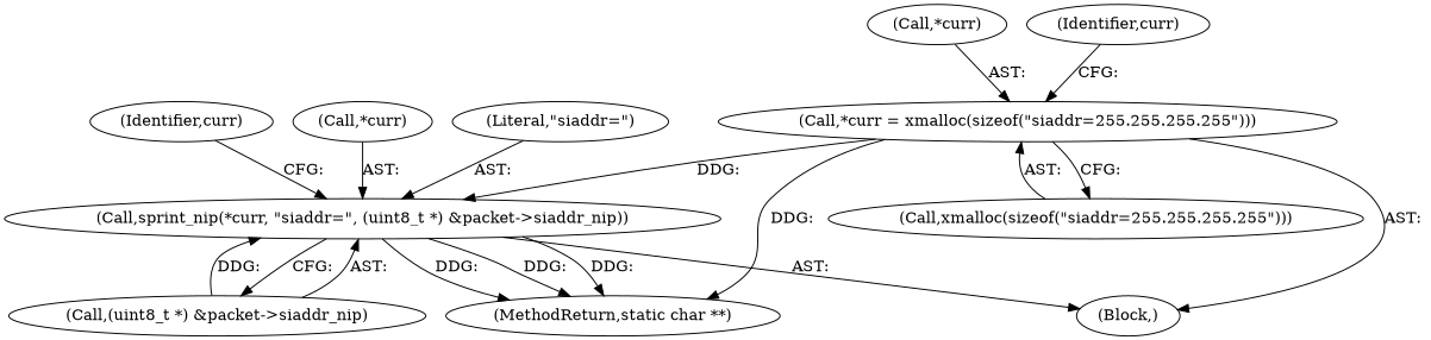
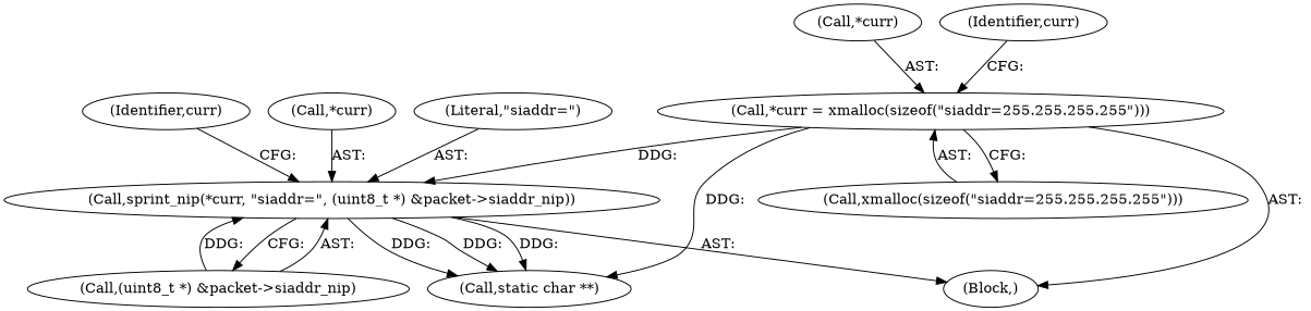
  digraph {
    n1 [label="(Call,*curr = xmalloc(sizeof(\"siaddr=255.255.255.255\")))"]
    n2 [label="(Call,sprint_nip(*curr, \"siaddr=\", (uint8_t *) &packet->siaddr_nip))"]
    n3 [label="(Block,)"]
    n4 [label="(Call,xmalloc(sizeof(\"siaddr=255.255.255.255\")))"]
-   n5 [label="(MethodReturn,static char **)"]
+   n5 [label="(Call,static char **)"]
    n6 [label="(Call,(uint8_t *) &packet->siaddr_nip)"]
    n7 [label="(Call,*curr)"]
    n8 [label="(Identifier,curr)"]
    n9 [label="(Call,*curr)"]
    n10 [label="(Identifier,curr)"]
    n11 [label="(Literal,\"siaddr=\")"]
    n1 -> n2 [label="DDG: "]
    n1 -> n3 [label="AST: "]
    n1 -> n4 [label="CFG: "]
    n1 -> n5 [label="DDG: "]
    n2 -> n3 [label="AST: "]
    n2 -> n5 [label="DDG: "]
    n2 -> n5 [label="DDG: "]
    n2 -> n5 [label="DDG: "]
    n2 -> n6 [label="CFG: "]
    n4 -> n1 [label="AST: "]
    n6 -> n2 [label="AST: "]
    n6 -> n2 [label="DDG: "]
    n7 -> n1 [label="AST: "]
    n8 -> n2 [label="CFG: "]
    n9 -> n2 [label="AST: "]
    n10 -> n1 [label="CFG: "]
    n11 -> n2 [label="AST: "]
  }
